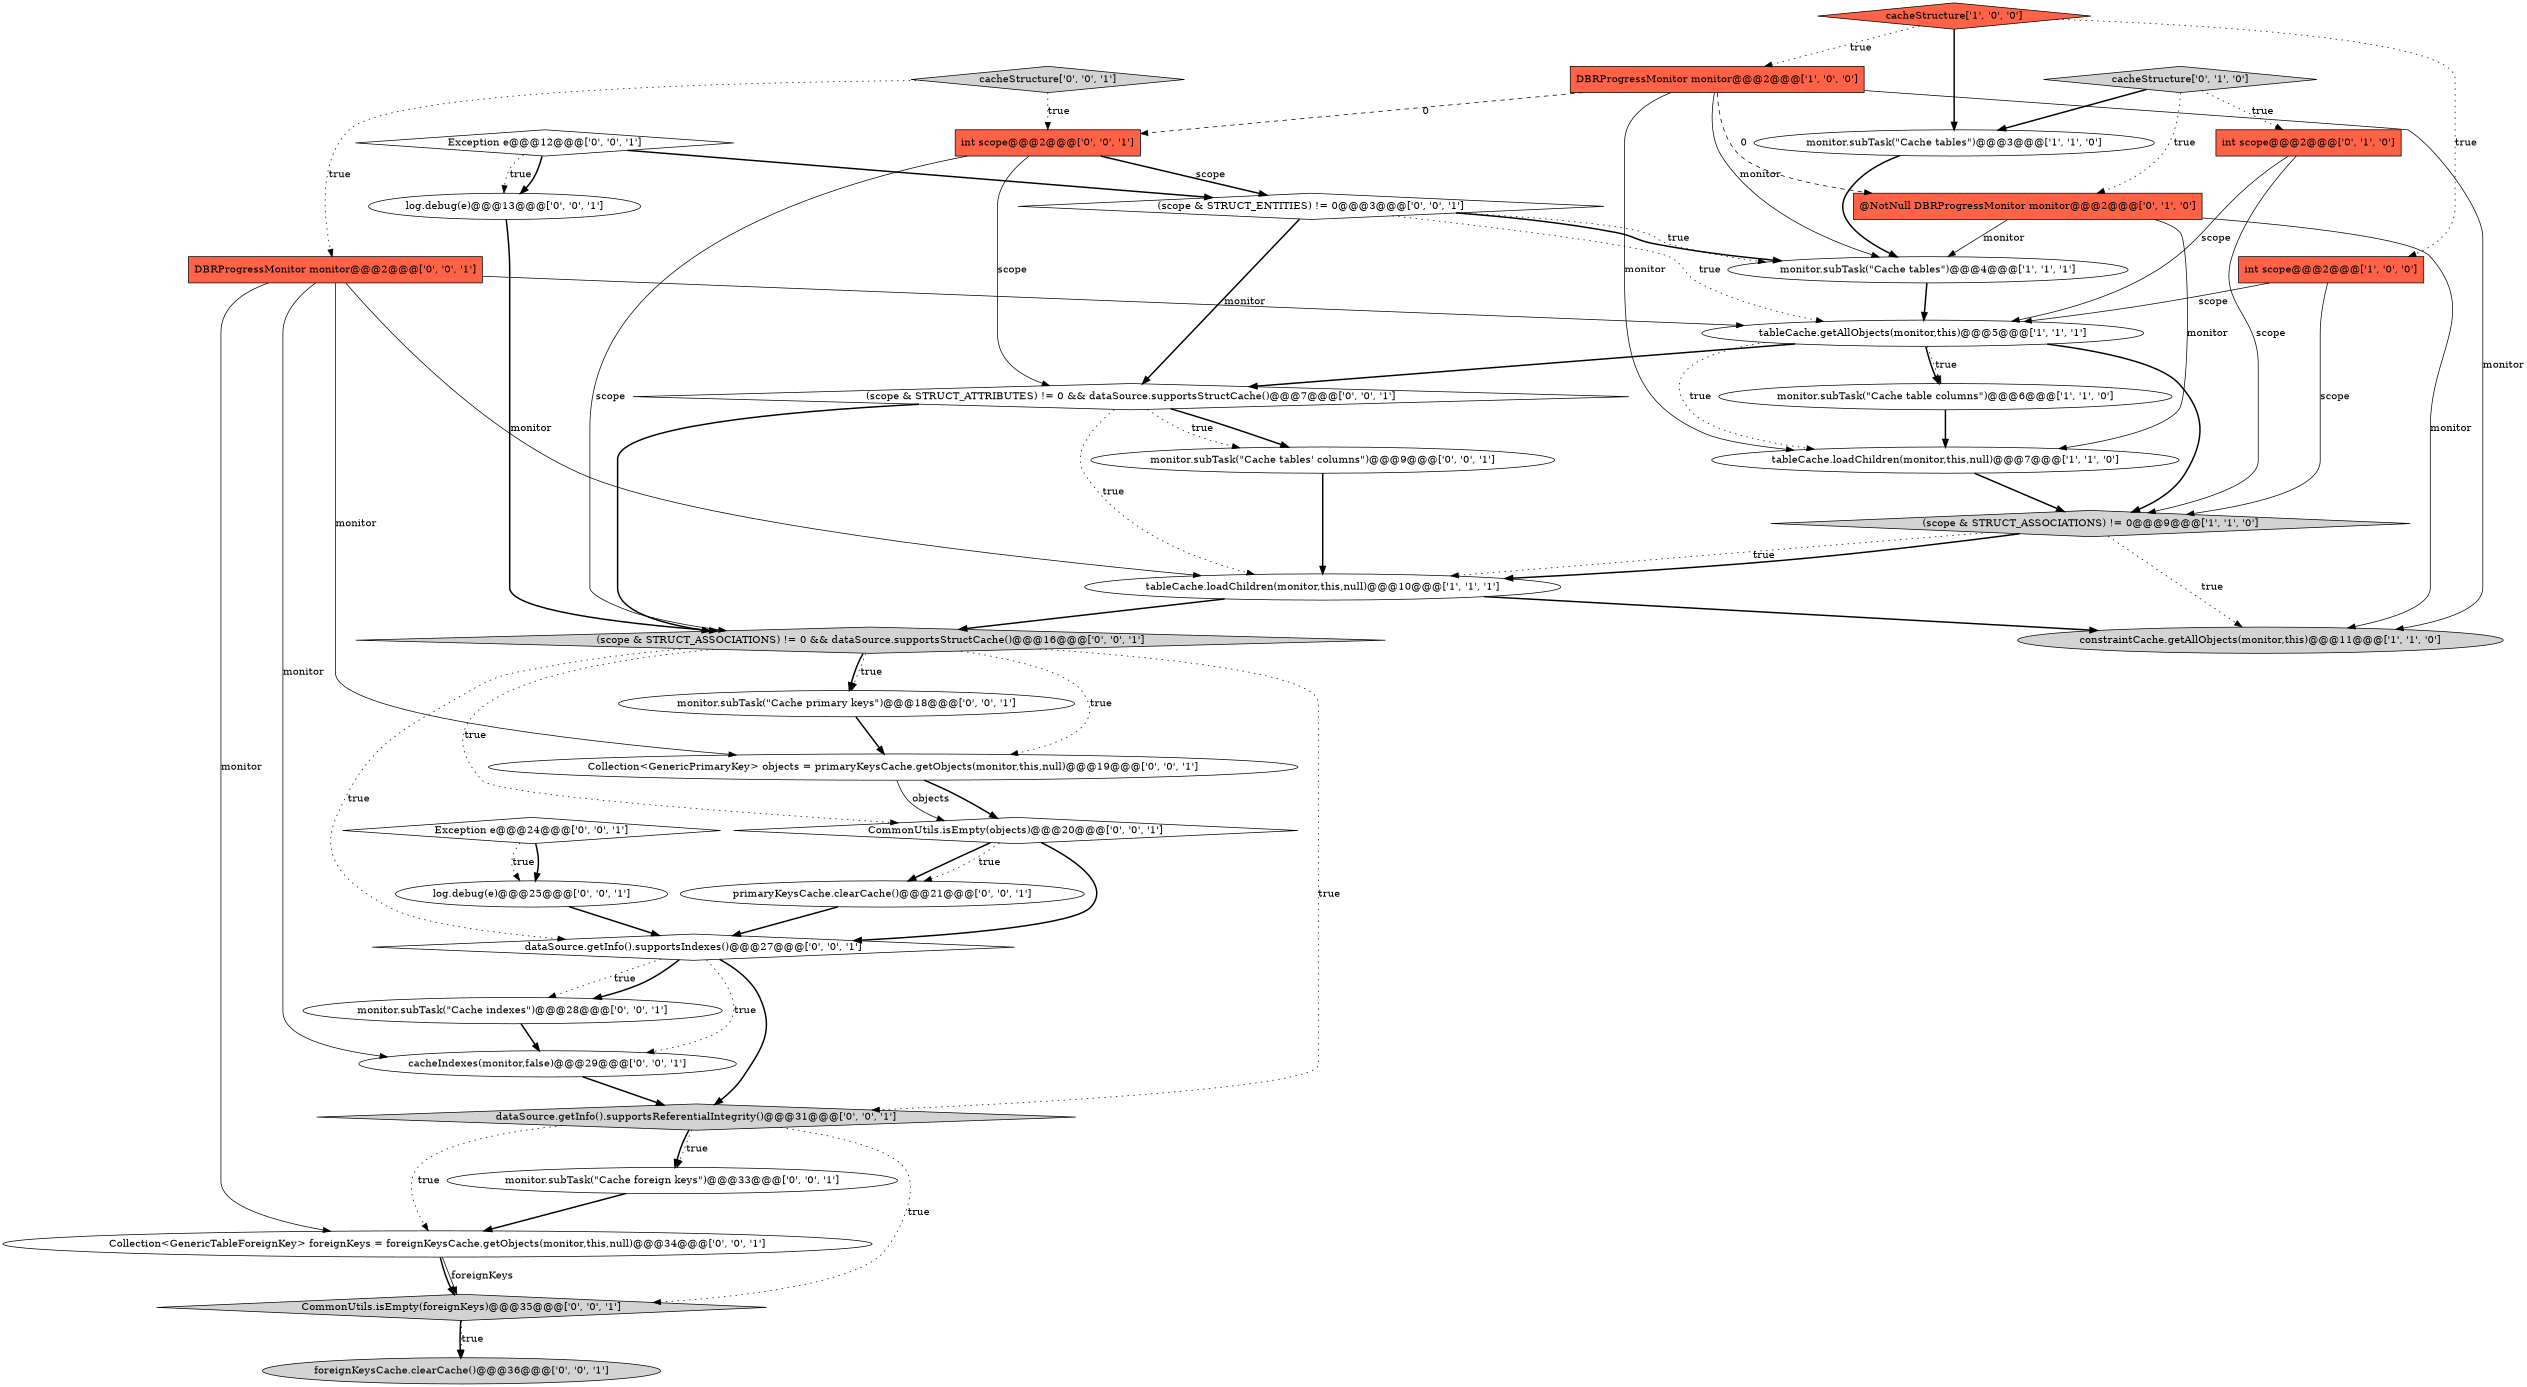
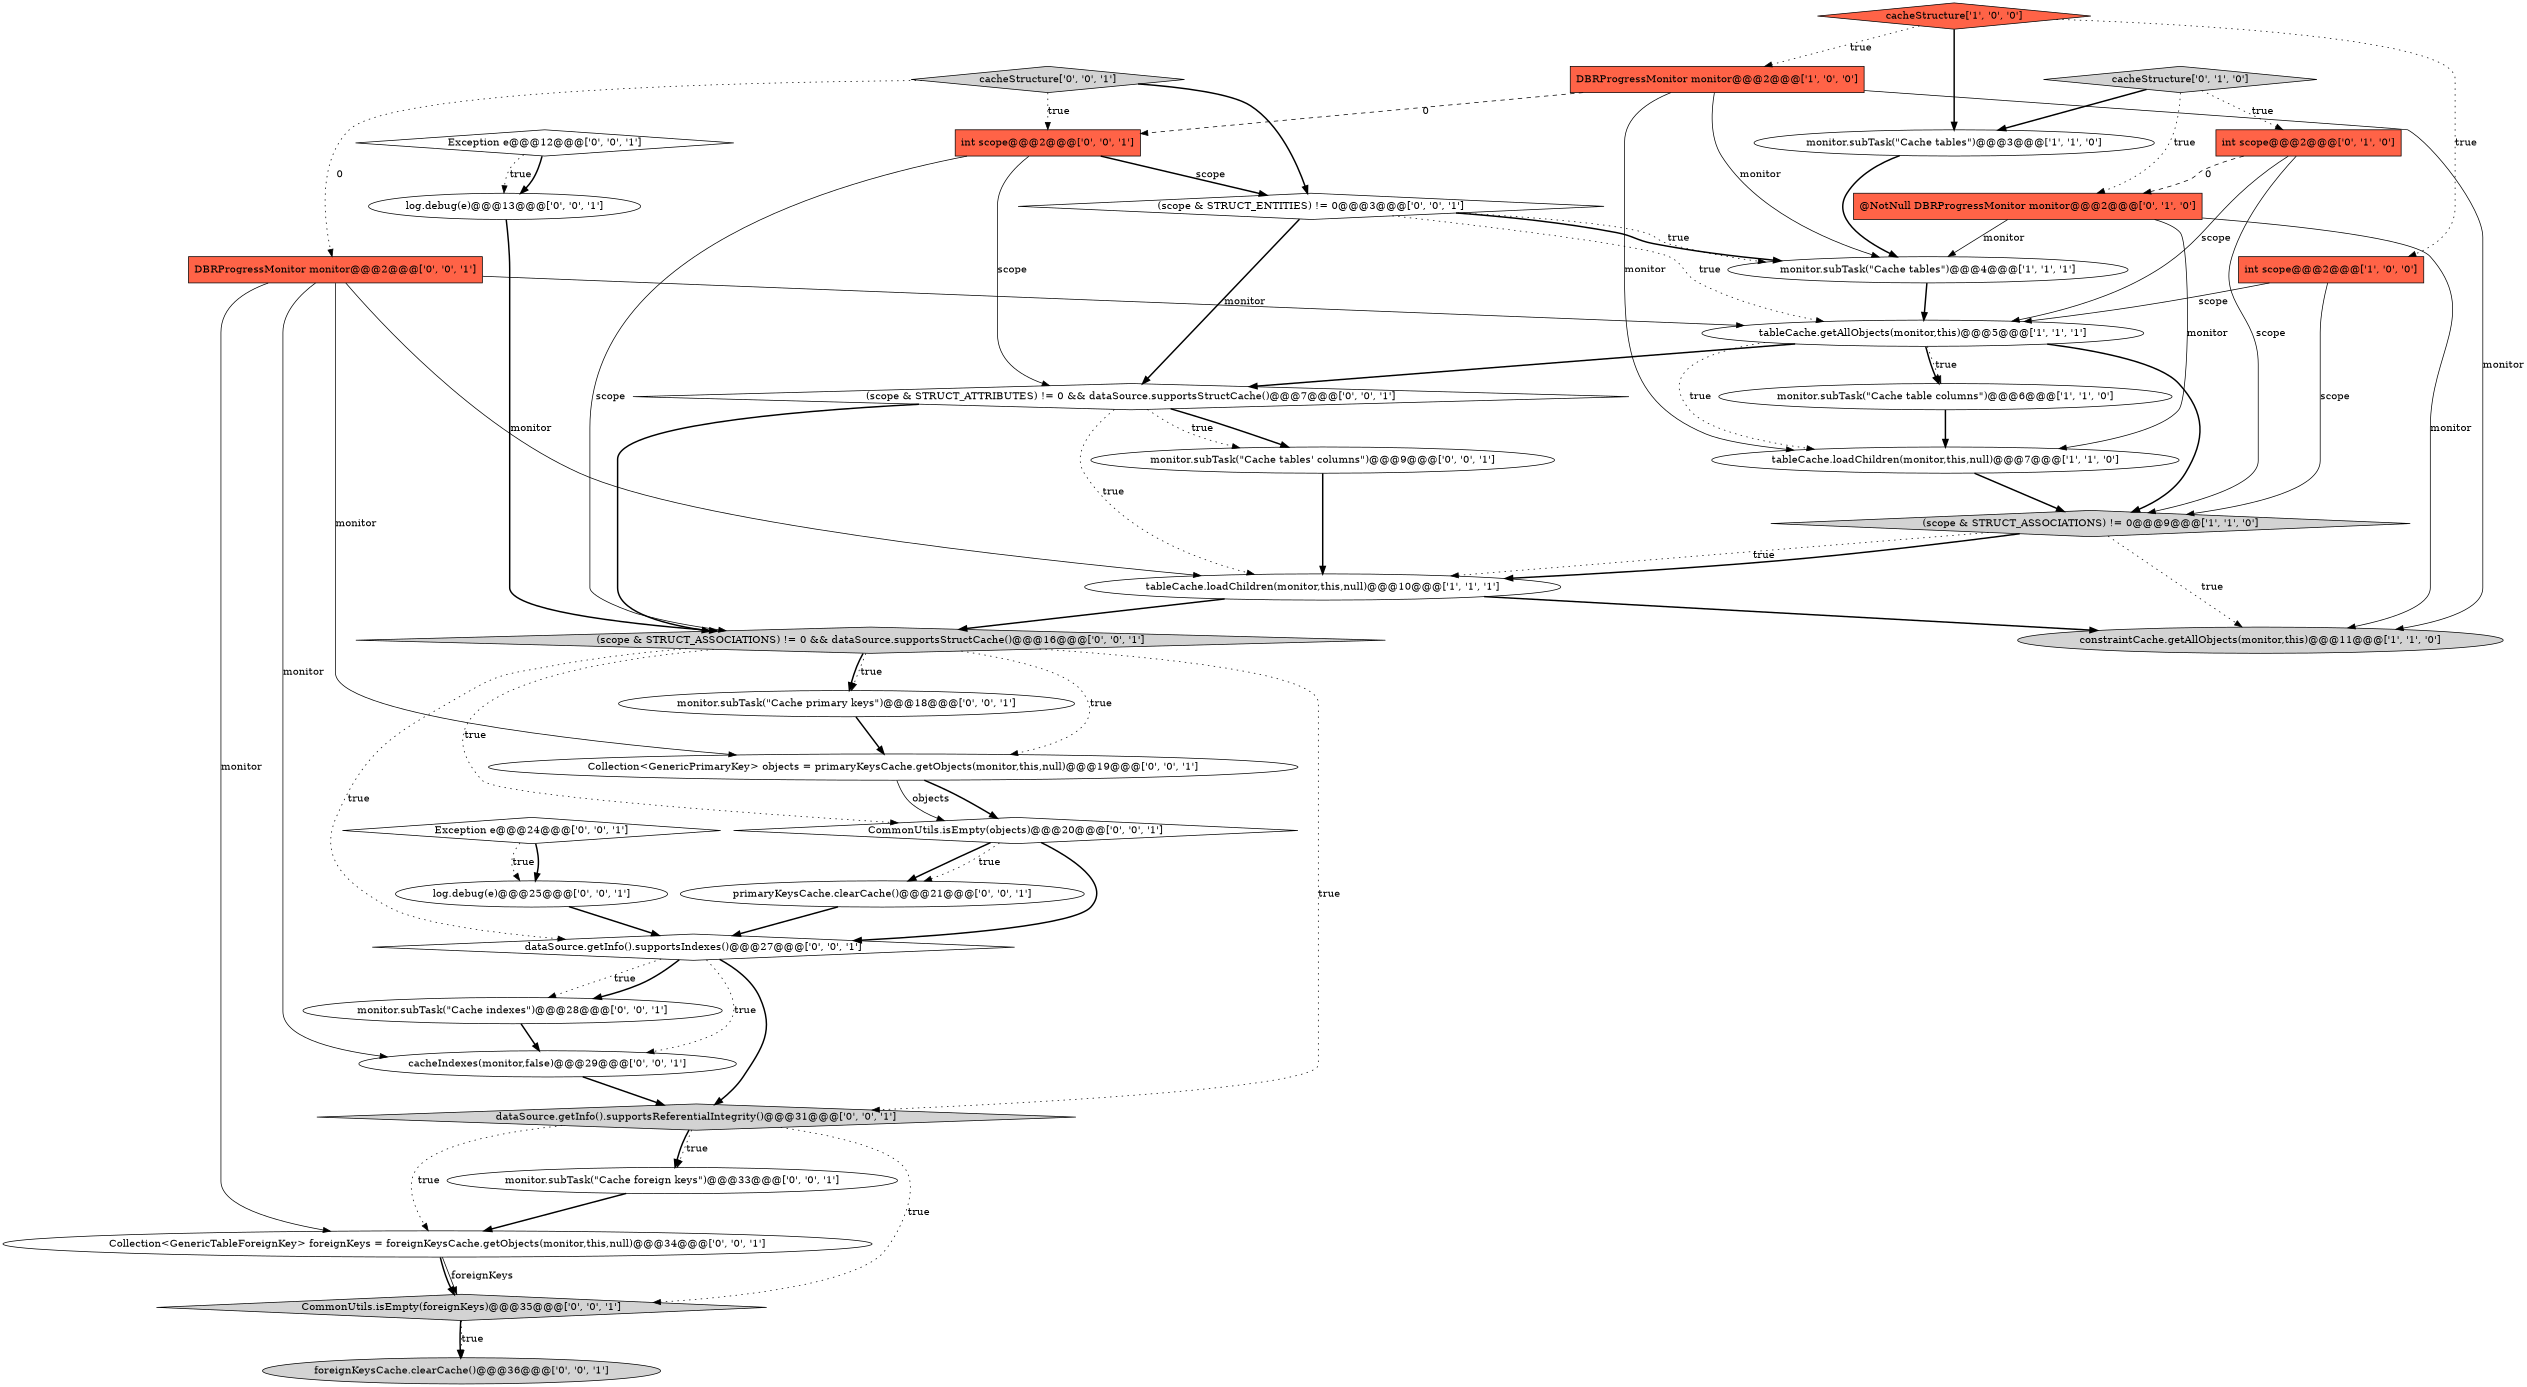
  digraph {
    node [fillcolor=white shape=ellipse style=filled]
    edge [style=bold]
    n1 [fillcolor=lightgray label="constraintCache.getAllObjects(monitor,this)@@@11@@@['1', '1', '0']"]
    n2 [fillcolor=tomato label="@NotNull DBRProgressMonitor monitor@@@2@@@['0', '1', '0']" shape=box]
    n3 [label="monitor.subTask(\"Cache tables\")@@@4@@@['1', '1', '1']"]
    n4 [label="tableCache.loadChildren(monitor,this,null)@@@7@@@['1', '1', '0']"]
    n5 [label="tableCache.getAllObjects(monitor,this)@@@5@@@['1', '1', '1']"]
    n6 [fillcolor=lightgray label="(scope & STRUCT_ASSOCIATIONS) != 0@@@9@@@['1', '1', '0']" shape=diamond]
    n7 [fillcolor=lightgray label="cacheStructure['0', '1', '0']" shape=diamond]
    n8 [fillcolor=tomato label="int scope@@@2@@@['0', '1', '0']" shape=box]
    n9 [label="monitor.subTask(\"Cache tables\")@@@3@@@['1', '1', '0']"]
    n10 [label="dataSource.getInfo().supportsIndexes()@@@27@@@['0', '0', '1']" shape=diamond]
    n11 [fillcolor=lightgray label="dataSource.getInfo().supportsReferentialIntegrity()@@@31@@@['0', '0', '1']" shape=diamond]
    n12 [label="monitor.subTask(\"Cache indexes\")@@@28@@@['0', '0', '1']"]
    n13 [label="cacheIndexes(monitor,false)@@@29@@@['0', '0', '1']"]
    n14 [fillcolor=lightgray label="CommonUtils.isEmpty(foreignKeys)@@@35@@@['0', '0', '1']" shape=diamond]
    n15 [label="Collection<GenericTableForeignKey> foreignKeys = foreignKeysCache.getObjects(monitor,this,null)@@@34@@@['0', '0', '1']"]
    n16 [label="monitor.subTask(\"Cache foreign keys\")@@@33@@@['0', '0', '1']"]
    n17 [label="monitor.subTask(\"Cache table columns\")@@@6@@@['1', '1', '0']"]
    n18 [label="(scope & STRUCT_ATTRIBUTES) != 0 && dataSource.supportsStructCache()@@@7@@@['0', '0', '1']" shape=diamond]
    n19 [label="tableCache.loadChildren(monitor,this,null)@@@10@@@['1', '1', '1']"]
    n20 [fillcolor=lightgray label="foreignKeysCache.clearCache()@@@36@@@['0', '0', '1']"]
    n21 [label="monitor.subTask(\"Cache tables' columns\")@@@9@@@['0', '0', '1']"]
    n22 [fillcolor=lightgray label="(scope & STRUCT_ASSOCIATIONS) != 0 && dataSource.supportsStructCache()@@@16@@@['0', '0', '1']" shape=diamond]
    n23 [label="CommonUtils.isEmpty(objects)@@@20@@@['0', '0', '1']" shape=diamond]
    n24 [label="primaryKeysCache.clearCache()@@@21@@@['0', '0', '1']"]
    n25 [fillcolor=tomato label="cacheStructure['1', '0', '0']" shape=diamond]
    n26 [fillcolor=tomato label="int scope@@@2@@@['1', '0', '0']" shape=box]
    n27 [fillcolor=tomato label="DBRProgressMonitor monitor@@@2@@@['1', '0', '0']" shape=box]
    n28 [fillcolor=tomato label="int scope@@@2@@@['0', '0', '1']" shape=box]
    n29 [label="(scope & STRUCT_ENTITIES) != 0@@@3@@@['0', '0', '1']" shape=diamond]
    n30 [label="monitor.subTask(\"Cache primary keys\")@@@18@@@['0', '0', '1']"]
    n31 [label="Collection<GenericPrimaryKey> objects = primaryKeysCache.getObjects(monitor,this,null)@@@19@@@['0', '0', '1']"]
    n32 [fillcolor=lightgray label="cacheStructure['0', '0', '1']" shape=diamond]
    n33 [fillcolor=tomato label="DBRProgressMonitor monitor@@@2@@@['0', '0', '1']" shape=box]
    n34 [label="Exception e@@@12@@@['0', '0', '1']" shape=diamond]
    n35 [label="log.debug(e)@@@13@@@['0', '0', '1']"]
    n36 [label="log.debug(e)@@@25@@@['0', '0', '1']"]
    n37 [label="Exception e@@@24@@@['0', '0', '1']" shape=diamond]
    n2 -> n1 [label=monitor style=solid]
    n2 -> n3 [label=monitor style=solid]
    n2 -> n4 [label=monitor style=solid]
    n3 -> n5
    n4 -> n6
    n5 -> n4 [label=true style=dotted]
    n5 -> n6
    n5 -> n17
    n5 -> n17 [label=true style=dotted]
    n5 -> n18
    n6 -> n1 [label=true style=dotted]
    n6 -> n19 [label=true style=dotted]
    n6 -> n19
    n7 -> n2 [label=true style=dotted]
    n7 -> n8 [label=true style=dotted]
    n7 -> n9
    n8 -> n5 [label=scope style=solid]
    n8 -> n6 [label=scope style=solid]
    n9 -> n3
    n10 -> n11
    n10 -> n12 [label=true style=dotted]
    n10 -> n12
    n10 -> n13 [label=true style=dotted]
    n11 -> n14 [label=true style=dotted]
    n11 -> n15 [label=true style=dotted]
    n11 -> n16
    n11 -> n16 [label=true style=dotted]
    n12 -> n13
    n13 -> n11
    n14 -> n20
    n14 -> n20 [label=true style=dotted]
    n15 -> n14
    n15 -> n14 [label=foreignKeys style=solid]
    n16 -> n15
    n17 -> n4
    n18 -> n19 [label=true style=dotted]
    n18 -> n21
    n18 -> n21 [label=true style=dotted]
    n18 -> n22
    n19 -> n1
    n19 -> n22
    n21 -> n19
    n22 -> n10 [label=true style=dotted]
    n22 -> n11 [label=true style=dotted]
    n22 -> n23 [label=true style=dotted]
    n22 -> n30 [label=true style=dotted]
    n22 -> n30
    n22 -> n31 [label=true style=dotted]
    n23 -> n10
    n23 -> n24
    n23 -> n24 [label=true style=dotted]
    n24 -> n10
    n25 -> n9
    n25 -> n26 [label=true style=dotted]
    n25 -> n27 [label=true style=dotted]
    n26 -> n5 [label=scope style=solid]
    n26 -> n6 [label=scope style=solid]
    n27 -> n1 [label=monitor style=solid]
-   n27 -> n2 [label=0 style=dashed]
+   n8 -> n2 [label=0 style=dashed]
    n27 -> n3 [label=monitor style=solid]
    n27 -> n4 [label=monitor style=solid]
    n27 -> n28 [label=0 style=dashed]
    n28 -> n18 [label=scope style=solid]
    n28 -> n22 [label=scope style=solid]
    n28 -> n29 [label=scope]
    n29 -> n3
    n29 -> n3 [label=true style=dotted]
    n29 -> n5 [label=true style=dotted]
    n29 -> n18
    n30 -> n31
    n31 -> n23
    n31 -> n23 [label=objects style=solid]
    n32 -> n28 [label=true style=dotted]
-   n34 -> n29
-   n32 -> n33 [label=true style=dotted]
+   n32 -> n29
+   n32 -> n33 [label=0 style=dotted]
    n33 -> n5 [label=monitor style=solid]
    n33 -> n13 [label=monitor style=solid]
    n33 -> n15 [label=monitor style=solid]
    n33 -> n19 [label=monitor style=solid]
    n33 -> n31 [label=monitor style=solid]
    n34 -> n35 [label=true style=dotted]
    n34 -> n35
    n35 -> n22
    n36 -> n10
    n37 -> n36
    n37 -> n36 [label=true style=dotted]
  }
